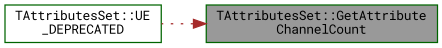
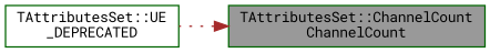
  digraph {
    rankdir=RL
    fontname="Roboto Mono"
    node [color=darkgreen fontname="Roboto Mono" fontsize=10 shape=box style=filled]
-   n1 [fillcolor=grey60 fontcolor=black height=0.2 label="TAttributesSet::GetAttribute\lChannelCount" width=0.4]
+   n1 [fillcolor=grey60 fontcolor=black height=0.2 label="TAttributesSet::ChannelCount\lChannelCount" width=0.4]
    n2 [fillcolor=white height=0.2 label="TAttributesSet::UE\l_DEPRECATED" width=0.4]
    n1 -> n2 [color=brown dir=back fontname="Roboto Mono" fontsize=10 labelfontname=Helvetica labelfontsize=10 style=dotted]
  }
